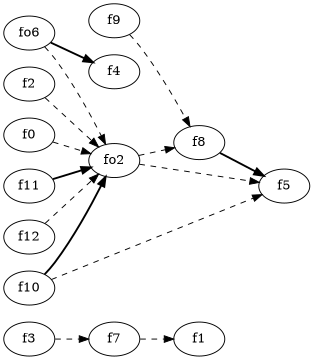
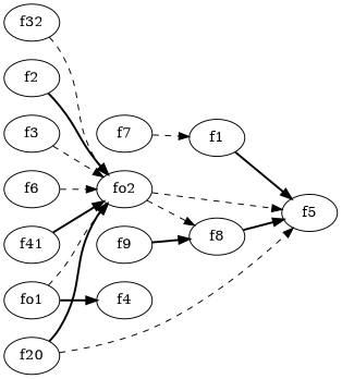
  strict digraph {
    rankdir=LR
    edge [style=dashed weight=2]
    f1
    f5
    f2
    fo2
    f8
    f3
-   fo1 [label=fo6]
+   fo1
    f4
-   f6 [label=f0]
+   f6
    f7
    f9
-   f10
-   f11
-   f12
-   f2 -> fo2
+   f10 [label=f20]
+   f11 [label=f41]
+   f12 [label=f32]
+   f1 -> f5 [style=bold]
+   f2 -> fo2 [style=bold]
    fo2 -> f5
    fo2 -> f8
    f8 -> f5 [style=bold]
-   f3 -> f7
+   f3 -> fo2
    fo1 -> fo2
    fo1 -> f4 [style=bold]
    f6 -> fo2
    f7 -> f1
-   f9 -> f8
+   f9 -> f8 [style=bold]
    f10 -> f5
    f10 -> fo2 [style=bold]
    f11 -> fo2 [style=bold]
    f12 -> fo2
  }
